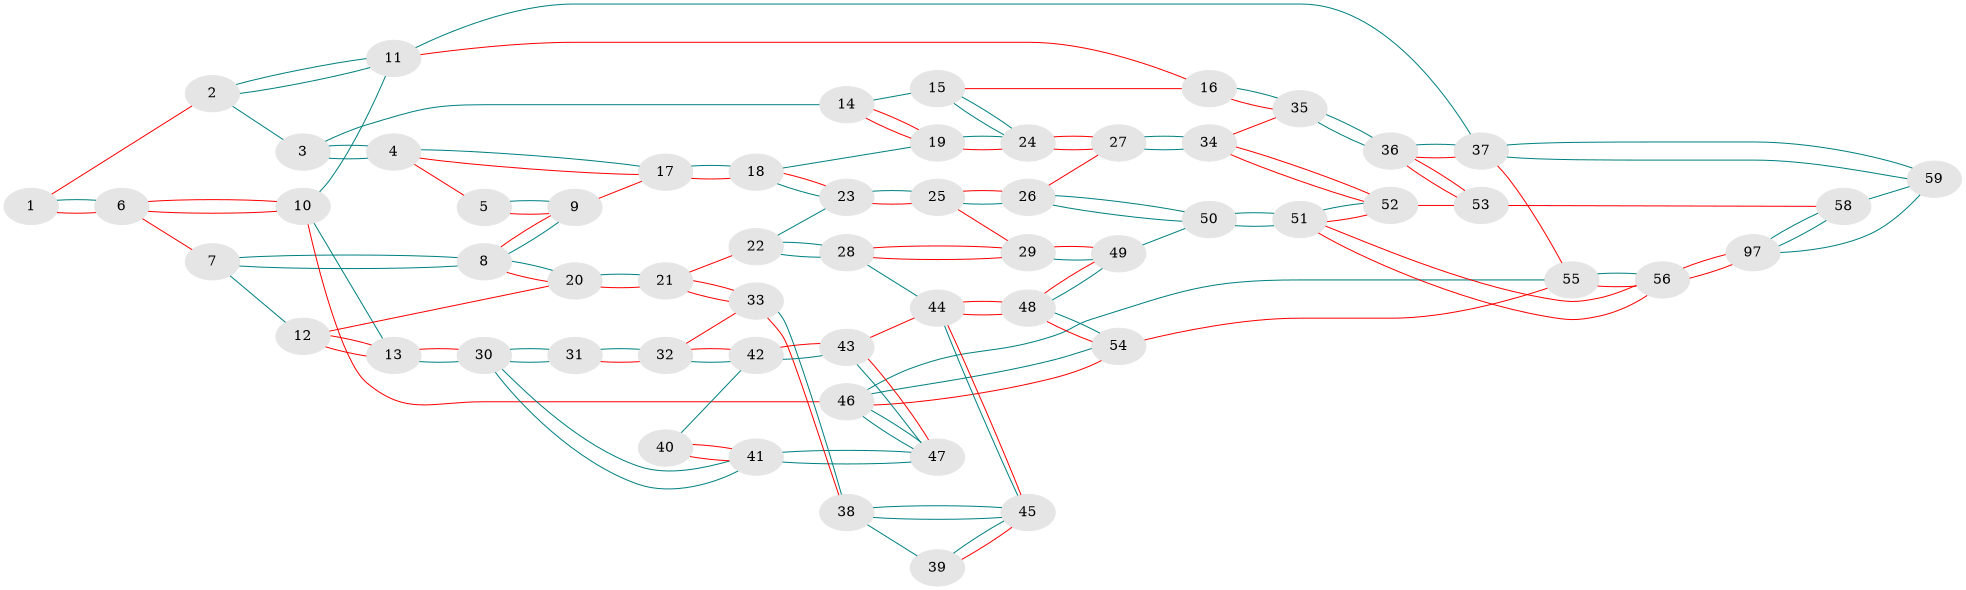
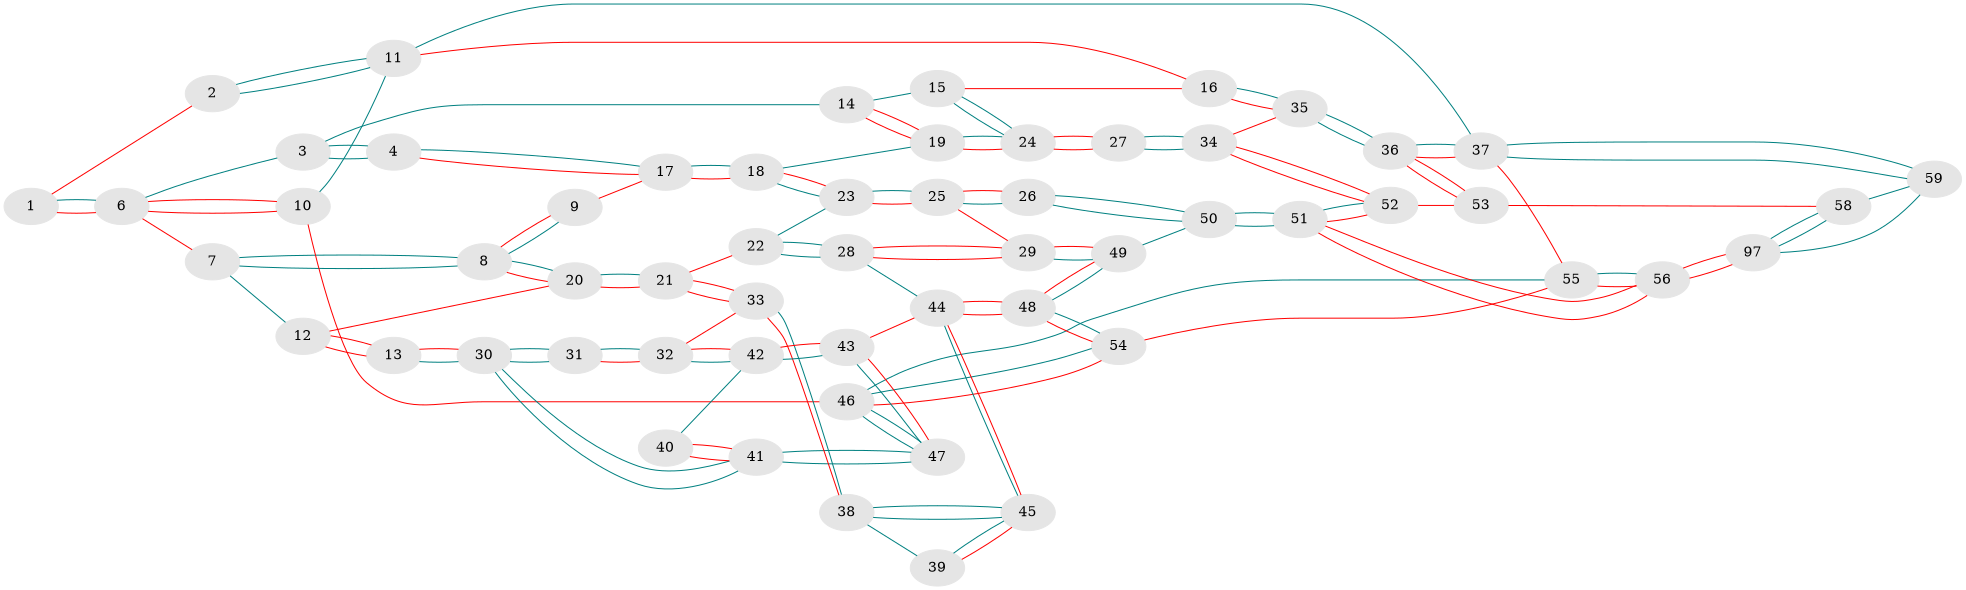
  graph {
    rankdir=LR
    node [color=gray90 style=filled]
    edge [color=teal]
    1
    2
    6
    3
    11
    7
    10
    4
    14
    16
    37
-   5
    17
    15
    19
    9
    18
    8
    12
    13
    46
    20
    21
    30
    55
    47
    54
    35
    59
    31
    41
    24
    27
    36
    23
    25
    22
    33
    28
    38
    29
    44
    26
    34
    50
    49
    51
    52
    39
    45
    32
    42
    43
    53
    58
    56
    40
    48
    n59 [label=97]
    1 -- 2 [color=red]
    1 -- 6 [color=red]
    1 -- 6
-   2 -- 3
+   6 -- 3
    2 -- 11
    2 -- 11
    6 -- 7 [color=red]
    6 -- 10 [color=red]
    6 -- 10 [color=red]
    3 -- 4
    3 -- 4
    3 -- 14
    11 -- 16 [color=red]
    11 -- 37
    7 -- 8
    7 -- 8
    7 -- 12
    10 -- 11
-   10 -- 13
    10 -- 46 [color=red]
-   4 -- 5 [color=red]
    4 -- 17 [color=red]
    4 -- 17
    14 -- 15
    14 -- 19 [color=red]
    14 -- 19 [color=red]
    16 -- 35 [color=red]
    16 -- 35
    37 -- 55 [color=red]
    37 -- 59
    37 -- 59
-   5 -- 9 [color=red]
-   5 -- 9
    17 -- 18 [color=red]
    17 -- 18
    15 -- 16 [color=red]
    15 -- 24
    15 -- 24
    19 -- 24 [color=red]
    19 -- 24
    9 -- 17 [color=red]
    18 -- 19
    18 -- 23
    18 -- 23 [color=red]
    8 -- 9
    8 -- 9 [color=red]
    8 -- 20 [color=red]
    8 -- 20
    12 -- 13 [color=red]
    12 -- 13 [color=red]
    12 -- 20 [color=red]
    13 -- 30
    13 -- 30 [color=red]
    46 -- 55
    46 -- 47
    46 -- 47
    46 -- 54 [color=red]
    46 -- 54
    20 -- 21 [color=red]
    20 -- 21
    21 -- 22 [color=red]
    21 -- 33 [color=red]
    21 -- 33 [color=red]
    30 -- 31
    30 -- 31
    30 -- 41
    30 -- 41
    55 -- 56 [color=red]
    55 -- 56
    54 -- 55 [color=red]
    35 -- 36
    35 -- 36
    31 -- 32 [color=red]
    31 -- 32
    41 -- 47
    41 -- 47
    24 -- 27 [color=red]
    24 -- 27 [color=red]
    27 -- 34
    27 -- 34
    36 -- 37 [color=red]
    36 -- 37
    36 -- 53 [color=red]
    36 -- 53 [color=red]
    23 -- 25 [color=red]
    23 -- 25
    25 -- 29 [color=red]
    25 -- 26
    25 -- 26 [color=red]
    22 -- 23
    22 -- 28
    22 -- 28
    33 -- 38 [color=red]
    33 -- 38
    28 -- 29 [color=red]
    28 -- 29 [color=red]
    28 -- 44
    38 -- 39
    38 -- 45
    38 -- 45
    29 -- 49
    29 -- 49 [color=red]
    44 -- 45
    44 -- 45 [color=red]
    44 -- 48 [color=red]
    44 -- 48 [color=red]
-   26 -- 27 [color=red]
    26 -- 50
    26 -- 50
    34 -- 35 [color=red]
    34 -- 52 [color=red]
    34 -- 52 [color=red]
    50 -- 51
    50 -- 51
    49 -- 50
    51 -- 52 [color=red]
    51 -- 52
    51 -- 56 [color=red]
    51 -- 56 [color=red]
    52 -- 53 [color=red]
    39 -- 45 [color=red]
    39 -- 45
    32 -- 33 [color=red]
    32 -- 42
    32 -- 42 [color=red]
    42 -- 43
    42 -- 43 [color=red]
    43 -- 47
    43 -- 47 [color=red]
    43 -- 44 [color=red]
    53 -- 58 [color=red]
    58 -- 59
    56 -- n59 [color=red]
    56 -- n59 [color=red]
    40 -- 41 [color=red]
    40 -- 41 [color=red]
    40 -- 42
    48 -- 54 [color=red]
    48 -- 54
    48 -- 49
    48 -- 49 [color=red]
    n59 -- 59
    n59 -- 58
    n59 -- 58
  }
